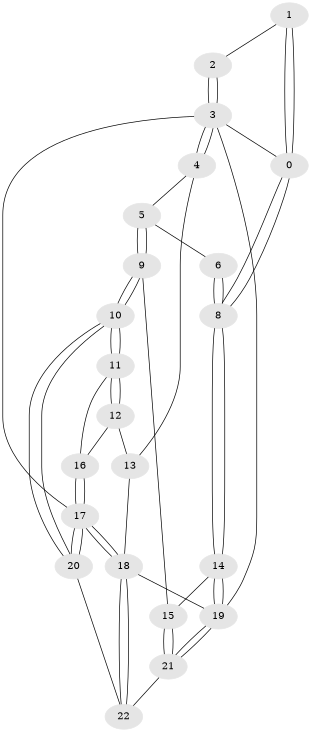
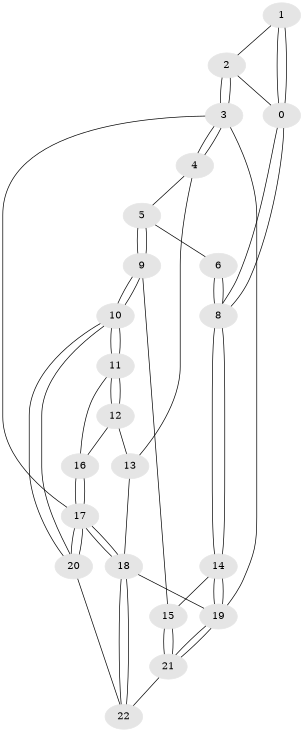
  graph {
    node [color=gray90 style=filled]
    1
    2
    n3 [label=0]
    3
    8
    4
    19
    17
    13
    5
    18
    21
    6
    9
    10
    15
    14
    11
    20
    12
    16
    22
    1 -- 2
    1 -- n3
    1 -- n3
-   3 -- n3
+   2 -- n3
    2 -- 3
    2 -- 3
    n3 -- 8
    n3 -- 8
    3 -- 4
    3 -- 4
    3 -- 19
    3 -- 17
    8 -- 14
    8 -- 14
    4 -- 13
    4 -- 5
    19 -- 21
    19 -- 21
    17 -- 18
    17 -- 18
    17 -- 20
    17 -- 20
    13 -- 18
    5 -- 6
    5 -- 9
    5 -- 9
    18 -- 19
    18 -- 22
    18 -- 22
    21 -- 22
    6 -- 8
    6 -- 8
    9 -- 10
    9 -- 10
    9 -- 15
    10 -- 11
    10 -- 11
    10 -- 20
    10 -- 20
    15 -- 21
    15 -- 21
    14 -- 19
    14 -- 19
    14 -- 15
    11 -- 12
    11 -- 12
    11 -- 16
    20 -- 22
    12 -- 13
    12 -- 16
    16 -- 17
    16 -- 17
  }
